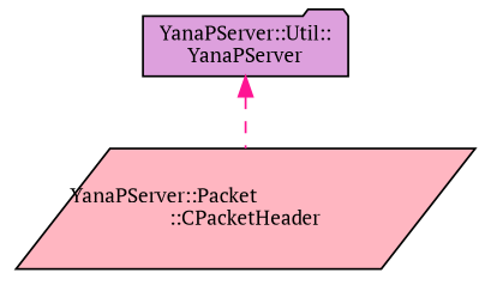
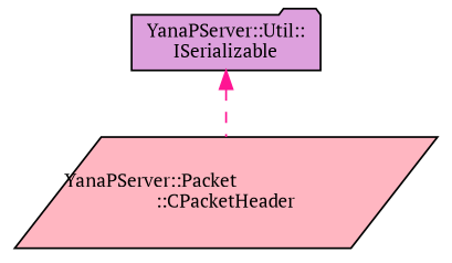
  digraph {
    fontname="PT Serif"
    node [color=black fontname="PT Serif" fontsize=10 style=filled]
    n1 [fillcolor=lightpink fontcolor=black height=0.2 label="YanaPServer::Packet\l::CPacketHeader" shape=parallelogram width=0.4]
-   n2 [fillcolor=plum height=0.2 label="YanaPServer::Util::\lYanaPServer" shape=folder width=0.4]
+   n2 [fillcolor=plum height=0.2 label="YanaPServer::Util::\lISerializable" shape=folder width=0.4]
    n2 -> n1 [color=deeppink dir=back fontname="PT Serif" fontsize=10 labelfontname=Helvetica labelfontsize=10 style=dashed]
  }
